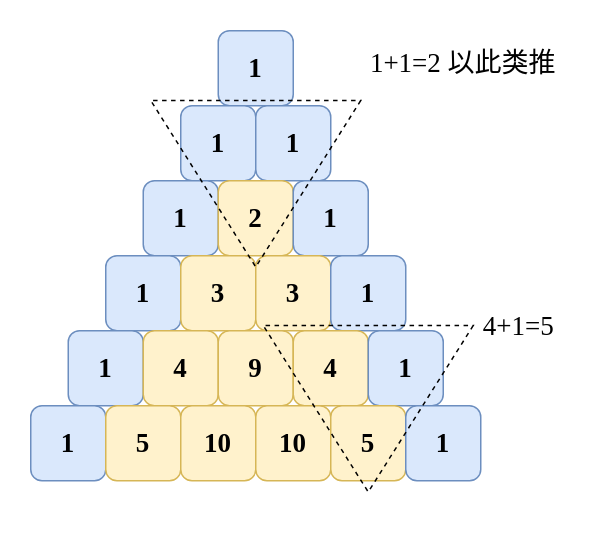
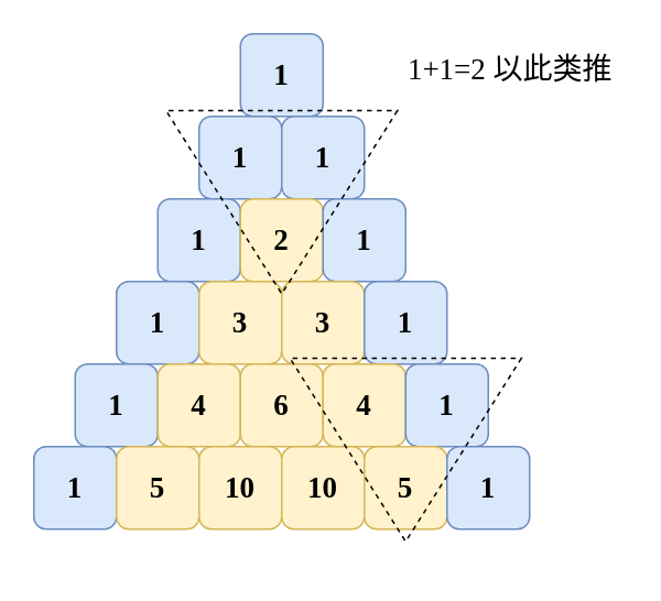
  <mxCell id="0" />
  <mxCell id="1" parent="0" />
  <mxCell id="2" value="1" style="rounded=1;whiteSpace=wrap;html=1;fontSize=18;fontStyle=1;fillColor=#dae8fc;strokeColor=#6c8ebf;fontFamily=Comic Sans MS;" vertex="1" parent="1"><mxGeometry x="145" y="20" width="50" height="50" as="geometry" /></mxCell>
  <mxCell id="3" value="1" style="rounded=1;whiteSpace=wrap;html=1;fontSize=18;fontStyle=1;fillColor=#dae8fc;strokeColor=#6c8ebf;fontFamily=Comic Sans MS;" vertex="1" parent="1"><mxGeometry x="120" y="70" width="50" height="50" as="geometry" /></mxCell>
  <mxCell id="4" value="1" style="rounded=1;whiteSpace=wrap;html=1;fontSize=18;fontStyle=1;fillColor=#dae8fc;strokeColor=#6c8ebf;fontFamily=Comic Sans MS;" vertex="1" parent="1"><mxGeometry x="170" y="70" width="50" height="50" as="geometry" /></mxCell>
  <mxCell id="5" value="1" style="rounded=1;whiteSpace=wrap;html=1;fontSize=18;fontStyle=1;fillColor=#dae8fc;strokeColor=#6c8ebf;fontFamily=Comic Sans MS;" vertex="1" parent="1"><mxGeometry x="95" y="120" width="50" height="50" as="geometry" /></mxCell>
  <mxCell id="6" value="2" style="rounded=1;whiteSpace=wrap;html=1;fontSize=18;fontStyle=1;fillColor=#fff2cc;strokeColor=#d6b656;fontFamily=Comic Sans MS;" vertex="1" parent="1"><mxGeometry x="145" y="120" width="50" height="50" as="geometry" /></mxCell>
  <mxCell id="7" value="1" style="rounded=1;whiteSpace=wrap;html=1;fontSize=18;fontStyle=1;fillColor=#dae8fc;strokeColor=#6c8ebf;fontFamily=Comic Sans MS;" vertex="1" parent="1"><mxGeometry x="195" y="120" width="50" height="50" as="geometry" /></mxCell>
  <mxCell id="8" value="1" style="rounded=1;whiteSpace=wrap;html=1;fontSize=18;fontStyle=1;fillColor=#dae8fc;strokeColor=#6c8ebf;fontFamily=Comic Sans MS;" vertex="1" parent="1"><mxGeometry x="70" y="170" width="50" height="50" as="geometry" /></mxCell>
  <mxCell id="9" value="3" style="rounded=1;whiteSpace=wrap;html=1;fontSize=18;fontStyle=1;fillColor=#fff2cc;strokeColor=#d6b656;fontFamily=Comic Sans MS;" vertex="1" parent="1"><mxGeometry x="120" y="170" width="50" height="50" as="geometry" /></mxCell>
  <mxCell id="10" value="3" style="rounded=1;whiteSpace=wrap;html=1;fontSize=18;fontStyle=1;fillColor=#fff2cc;strokeColor=#d6b656;fontFamily=Comic Sans MS;" vertex="1" parent="1"><mxGeometry x="170" y="170" width="50" height="50" as="geometry" /></mxCell>
  <mxCell id="11" value="1" style="rounded=1;whiteSpace=wrap;html=1;fontSize=18;fontStyle=1;fillColor=#dae8fc;strokeColor=#6c8ebf;fontFamily=Comic Sans MS;" vertex="1" parent="1"><mxGeometry x="220" y="170" width="50" height="50" as="geometry" /></mxCell>
  <mxCell id="12" value="1" style="rounded=1;whiteSpace=wrap;html=1;fontSize=18;fontStyle=1;fillColor=#dae8fc;strokeColor=#6c8ebf;fontFamily=Comic Sans MS;" vertex="1" parent="1"><mxGeometry x="45" y="220" width="50" height="50" as="geometry" /></mxCell>
  <mxCell id="13" value="4" style="rounded=1;whiteSpace=wrap;html=1;fontSize=18;fontStyle=1;fillColor=#fff2cc;strokeColor=#d6b656;fontFamily=Comic Sans MS;" vertex="1" parent="1"><mxGeometry x="95" y="220" width="50" height="50" as="geometry" /></mxCell>
- <mxCell id="14" value="9" style="rounded=1;whiteSpace=wrap;html=1;fontSize=18;fontStyle=1;fillColor=#fff2cc;strokeColor=#d6b656;fontFamily=Comic Sans MS;" vertex="1" parent="1"><mxGeometry x="145" y="220" width="50" height="50" as="geometry" /></mxCell>
+ <mxCell id="14" value="6" style="rounded=1;whiteSpace=wrap;html=1;fontSize=18;fontStyle=1;fillColor=#fff2cc;strokeColor=#d6b656;fontFamily=Comic Sans MS;" vertex="1" parent="1"><mxGeometry x="145" y="220" width="50" height="50" as="geometry" /></mxCell>
  <mxCell id="15" value="4" style="rounded=1;whiteSpace=wrap;html=1;fontSize=18;fontStyle=1;fillColor=#fff2cc;strokeColor=#d6b656;fontFamily=Comic Sans MS;" vertex="1" parent="1"><mxGeometry x="195" y="220" width="50" height="50" as="geometry" /></mxCell>
  <mxCell id="16" value="1" style="rounded=1;whiteSpace=wrap;html=1;fontSize=18;fontStyle=1;fillColor=#dae8fc;strokeColor=#6c8ebf;fontFamily=Comic Sans MS;" vertex="1" parent="1"><mxGeometry x="245" y="220" width="50" height="50" as="geometry" /></mxCell>
  <mxCell id="17" value="1" style="rounded=1;whiteSpace=wrap;html=1;fontSize=18;fontStyle=1;fillColor=#dae8fc;strokeColor=#6c8ebf;fontFamily=Comic Sans MS;" vertex="1" parent="1"><mxGeometry x="20" y="270" width="50" height="50" as="geometry" /></mxCell>
  <mxCell id="18" value="5" style="rounded=1;whiteSpace=wrap;html=1;fontSize=18;fontStyle=1;fillColor=#fff2cc;strokeColor=#d6b656;fontFamily=Comic Sans MS;" vertex="1" parent="1"><mxGeometry x="70" y="270" width="50" height="50" as="geometry" /></mxCell>
  <mxCell id="19" value="10" style="rounded=1;whiteSpace=wrap;html=1;fontSize=18;fontStyle=1;fillColor=#fff2cc;strokeColor=#d6b656;fontFamily=Comic Sans MS;" vertex="1" parent="1"><mxGeometry x="120" y="270" width="50" height="50" as="geometry" /></mxCell>
  <mxCell id="20" value="10" style="rounded=1;whiteSpace=wrap;html=1;fontSize=18;fontStyle=1;fillColor=#fff2cc;strokeColor=#d6b656;fontFamily=Comic Sans MS;" vertex="1" parent="1"><mxGeometry x="170" y="270" width="50" height="50" as="geometry" /></mxCell>
  <mxCell id="21" value="5" style="rounded=1;whiteSpace=wrap;html=1;fontSize=18;fontStyle=1;fillColor=#fff2cc;strokeColor=#d6b656;fontFamily=Comic Sans MS;" vertex="1" parent="1"><mxGeometry x="220" y="270" width="50" height="50" as="geometry" /></mxCell>
  <mxCell id="22" value="1" style="rounded=1;whiteSpace=wrap;html=1;fontSize=18;fontStyle=1;fillColor=#dae8fc;strokeColor=#6c8ebf;fontFamily=Comic Sans MS;" vertex="1" parent="1"><mxGeometry x="270" y="270" width="50" height="50" as="geometry" /></mxCell>
  <mxCell id="23" value="" style="triangle;whiteSpace=wrap;html=1;fontSize=18;fillColor=none;rotation=90;dashed=1;fontFamily=Comic Sans MS;" vertex="1" parent="1"><mxGeometry x="114.5" y="52" width="111" height="140" as="geometry" /></mxCell>
  <mxCell id="24" value="1+1=2 以此类推" style="text;html=1;align=center;verticalAlign=middle;resizable=0;points=[];autosize=1;strokeColor=none;fillColor=none;fontSize=18;fontFamily=Comic Sans MS;" vertex="1" parent="1"><mxGeometry x="238" y="25" width="140" height="34" as="geometry" /></mxCell>
  <mxCell id="25" value="" style="triangle;whiteSpace=wrap;html=1;fontSize=18;fillColor=none;rotation=90;dashed=1;fontFamily=Comic Sans MS;" vertex="1" parent="1"><mxGeometry x="189.5" y="202" width="111" height="140" as="geometry" /></mxCell>
- <mxCell id="26" value="4+1=5" style="text;html=1;align=center;verticalAlign=middle;resizable=0;points=[];autosize=1;strokeColor=none;fillColor=none;fontSize=18;fontFamily=Comic Sans MS;" vertex="1" parent="1"><mxGeometry x="312" y="200" width="66" height="34" as="geometry" /></mxCell>
